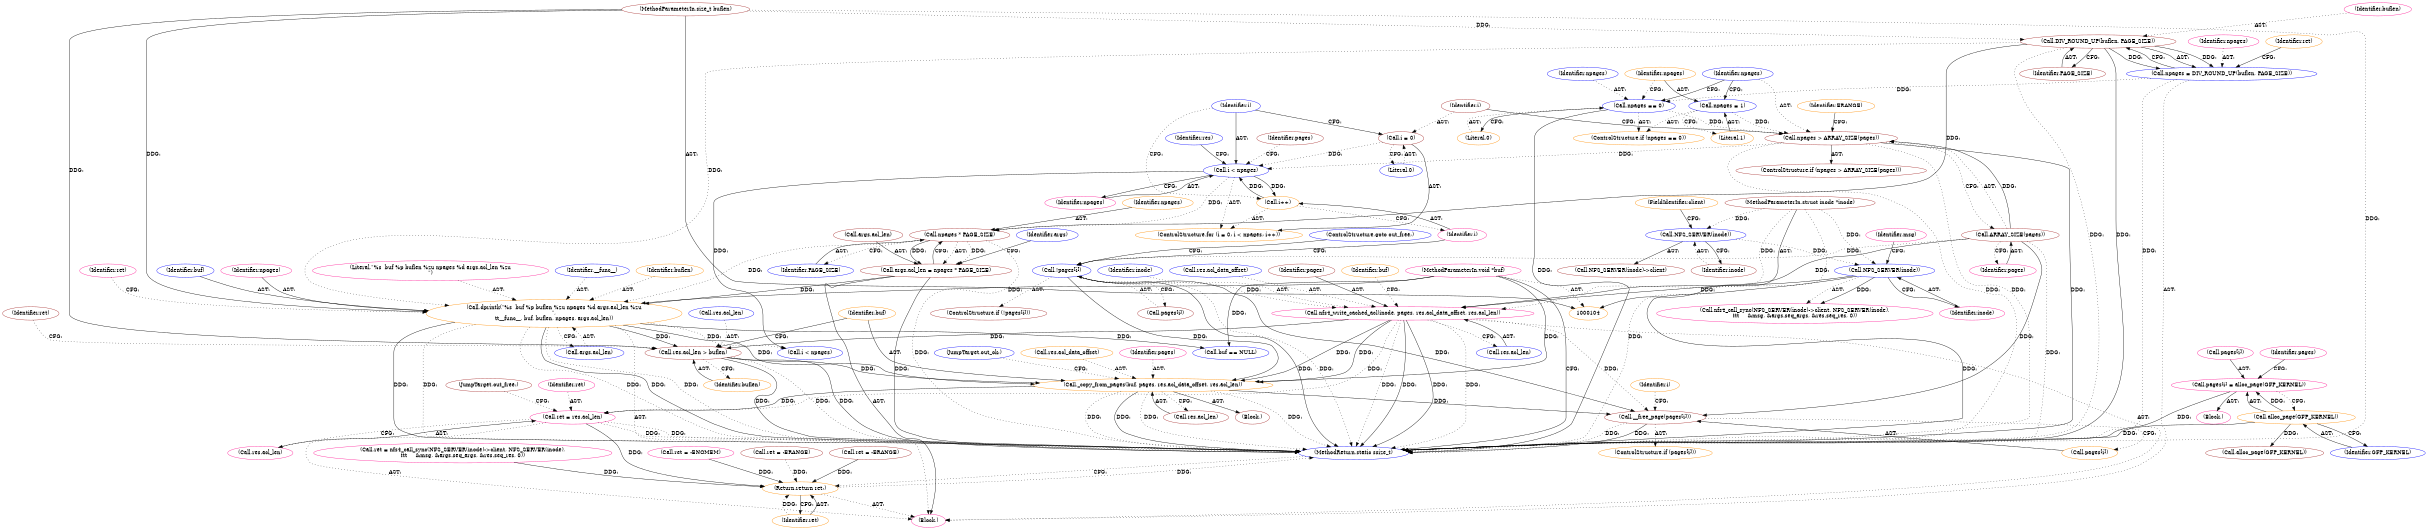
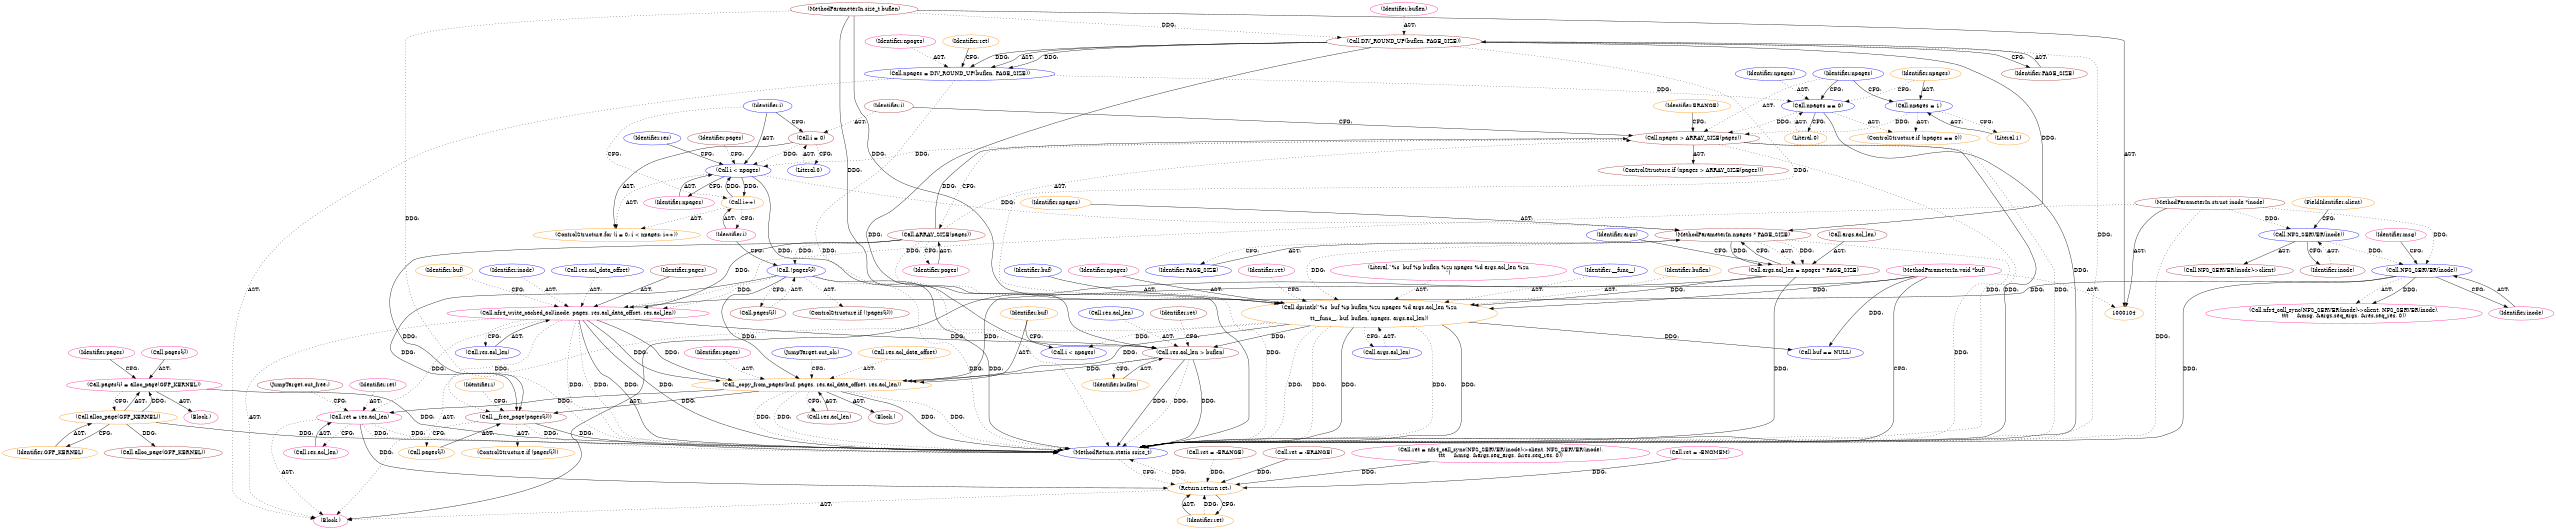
  digraph {
    node [color=brown]
    edge [style=solid]
    n1 [color=darkorange label="(Call,_copy_from_pages(buf, pages, res.acl_data_offset, res.acl_len))"]
    n2 [color=deeppink label="(Call,ret = res.acl_len)"]
    n3 [label="(Call,__free_page(pages[i]))"]
    n4 [label="(Call,res.acl_len)"]
    n5 [color=blue label="(MethodReturn,static ssize_t)"]
    n6 [label="(Block,)"]
    n7 [color=deeppink label="(Block,)"]
    n8 [color=darkorange label="(Return,return ret;)"]
    n9 [color=deeppink label="(Call,res.acl_len)"]
    n10 [color=darkorange label="(ControlStructure,if (pages[i]))"]
    n11 [color=darkorange label="(Call,pages[i])"]
    n12 [color=darkorange label="(Call,dprintk(\"%s  buf %p buflen %zu npages %d args.acl_len %zu\n\",\n\t\t__func__, buf, buflen, npages, args.acl_len))"]
    n13 [label="(Call,res.acl_len > buflen)"]
    n14 [color=blue label="(Call,buf == NULL)"]
    n15 [color=blue label="(Call,i < npages)"]
    n16 [color=blue label="(Call,args.acl_len)"]
    n17 [color=darkorange label="(Identifier,buflen)"]
    n18 [color=deeppink label="(MethodParameterIn,void *buf)"]
    1000104 [color=darkorange]
    n20 [label="(Call,DIV_ROUND_UP(buflen, PAGE_SIZE))"]
-   n21 [label="(Call,npages * PAGE_SIZE)"]
+   n21 [label="(MethodParameterIn,npages * PAGE_SIZE)"]
    n22 [color=blue label="(Call,npages = DIV_ROUND_UP(buflen, PAGE_SIZE))"]
    n23 [label="(Identifier,PAGE_SIZE)"]
    n24 [label="(Call,args.acl_len = npages * PAGE_SIZE)"]
    n25 [color=blue label="(Identifier,PAGE_SIZE)"]
    n26 [color=blue label="(Call,npages == 0)"]
    n27 [label="(MethodParameterIn,size_t buflen)"]
    n28 [color=blue label="(Call,i < npages)"]
    n29 [color=darkorange label="(Call,i++)"]
    n30 [color=darkorange label="(ControlStructure,for (i = 0; i < npages; i++))"]
    n31 [color=deeppink label="(Identifier,npages)"]
    n32 [color=deeppink label="(Identifier,i)"]
    n33 [label="(Call,i = 0)"]
    n34 [color=blue label="(Literal,0)"]
    n35 [color=blue label="(Call,!pages[i])"]
    n36 [label="(Call,npages > ARRAY_SIZE(pages))"]
    n37 [label="(Call,ARRAY_SIZE(pages))"]
    n38 [label="(ControlStructure,if (npages > ARRAY_SIZE(pages)))"]
    n39 [color=deeppink label="(Call,nfs4_write_cached_acl(inode, pages, res.acl_data_offset, res.acl_len))"]
    n40 [color=deeppink label="(Identifier,pages)"]
    n41 [color=blue label="(Call,npages = 1)"]
    n42 [color=darkorange label="(Literal,1)"]
    n43 [color=darkorange label="(ControlStructure,if (npages == 0))"]
    n44 [color=darkorange label="(Literal,0)"]
    n45 [color=blue label="(Call,res.acl_len)"]
    n46 [label="(Call,pages[i])"]
    n47 [label="(ControlStructure,if (!pages[i]))"]
    n48 [color=blue label="(Call,NFS_SERVER(inode))"]
    n49 [color=deeppink label="(Call,nfs4_call_sync(NFS_SERVER(inode)->client, NFS_SERVER(inode),\n\t\t\t     &msg, &args.seq_args, &res.seq_res, 0))"]
    n50 [color=deeppink label="(Identifier,inode)"]
    n51 [color=blue label="(Call,NFS_SERVER(inode))"]
    n52 [label="(Identifier,inode)"]
    n53 [label="(Call,NFS_SERVER(inode)->client)"]
    n54 [label="(MethodParameterIn,struct inode *inode)"]
    n55 [color=deeppink label="(Call,pages[i] = alloc_page(GFP_KERNEL))"]
    n56 [color=darkorange label="(Call,alloc_page(GFP_KERNEL))"]
    n57 [color=deeppink label="(Block,)"]
    n58 [label="(Call,alloc_page(GFP_KERNEL))"]
-   n59 [color=blue label="(Identifier,GFP_KERNEL)"]
+   n59 [color=darkorange label="(Identifier,GFP_KERNEL)"]
    n60 [color=darkorange label="(Identifier,ret)"]
    n61 [color=blue label="(Call,res.acl_len)"]
    n62 [color=blue label="(Identifier,buf)"]
    n63 [label="(JumpTarget,out_free:)"]
    n64 [color=deeppink label="(Identifier,buflen)"]
    n65 [color=deeppink label="(Call,ret = -ENOMEM)"]
    n66 [color=blue label="(Identifier,npages)"]
    n67 [label="(Call,ret = -ERANGE)"]
    n68 [color=deeppink label="(Identifier,npages)"]
    n69 [label="(Call,ret = -ERANGE)"]
    n70 [color=deeppink label="(Literal,\"%s  buf %p buflen %zu npages %d args.acl_len %zu\n\")"]
    n71 [label="(Call,args.acl_len)"]
-   n72 [color=blue label="(ControlStructure,goto out_free;)"]
    n73 [color=blue label="(Identifier,npages)"]
    n74 [color=darkorange label="(Identifier,ERANGE)"]
    n75 [color=blue label="(Identifier,__func__)"]
    n76 [color=darkorange label="(Identifier,npages)"]
    n77 [color=deeppink label="(Identifier,msg)"]
    n78 [color=blue label="(Identifier,inode)"]
    n79 [label="(Identifier,ret)"]
    n80 [color=deeppink label="(Identifier,pages)"]
    n81 [color=blue label="(Call,res.acl_data_offset)"]
    n82 [color=darkorange label="(FieldIdentifier,client)"]
    n83 [color=blue label="(Identifier,res)"]
    n84 [color=blue label="(JumpTarget,out_ok:)"]
    n85 [color=darkorange label="(Identifier,npages)"]
    n86 [label="(Identifier,i)"]
    n87 [color=deeppink label="(Call,pages[i])"]
    n88 [label="(Identifier,pages)"]
    n89 [color=deeppink label="(Identifier,npages)"]
    n90 [color=deeppink label="(Identifier,ret)"]
    n91 [color=darkorange label="(Identifier,buflen)"]
    n92 [color=blue label="(Identifier,args)"]
    n93 [color=deeppink label="(Call,ret = nfs4_call_sync(NFS_SERVER(inode)->client, NFS_SERVER(inode),\n\t\t\t     &msg, &args.seq_args, &res.seq_res, 0))"]
    n94 [color=darkorange label="(Identifier,i)"]
    n95 [color=blue label="(Identifier,i)"]
    n96 [color=deeppink label="(Identifier,ret)"]
    n97 [color=darkorange label="(Identifier,buf)"]
    n98 [color=darkorange label="(Call,res.acl_data_offset)"]
    n99 [label="(Identifier,pages)"]
    n100 [color=deeppink label="(Identifier,pages)"]
    n101 [color=darkorange label="(Identifier,buf)"]
    n102 [color=darkorange label="(Identifier,ret)"]
    n1 -> n2 [label="DDG: "]
    n1 -> n3 [label="DDG: "]
    n1 -> n4 [label="CFG: " style=dotted]
    n1 -> n5 [label="DDG: " style=dotted]
    n1 -> n5 [label="DDG: "]
    n1 -> n5 [label="DDG: " style=dotted]
    n1 -> n5 [label="DDG: " style=dotted]
    n1 -> n6 [label="AST: "]
    n2 -> n5 [label="DDG: " style=dotted]
    n2 -> n5 [label="DDG: " style=dotted]
    n2 -> n7 [label="AST: " style=dotted]
    n2 -> n8 [label="DDG: "]
    n2 -> n9 [label="CFG: " style=dotted]
    n3 -> n5 [label="DDG: "]
    n3 -> n5 [label="DDG: " style=dotted]
    n3 -> n10 [label="AST: " style=dotted]
    n3 -> n11 [label="CFG: " style=dotted]
    n4 -> n1 [label="AST: "]
    n5 -> n8 [label="CFG: " style=dotted]
    n8 -> n5 [label="DDG: " style=dotted]
    n8 -> n7 [label="AST: " style=dotted]
    n8 -> n60 [label="CFG: "]
    n9 -> n2 [label="AST: "]
    n11 -> n3 [label="AST: "]
    n12 -> n1 [label="DDG: "]
    n12 -> n5 [label="DDG: " style=dotted]
    n12 -> n5 [label="DDG: "]
    n12 -> n5 [label="DDG: " style=dotted]
    n12 -> n5 [label="DDG: " style=dotted]
    n12 -> n5 [label="DDG: "]
    n12 -> n7 [label="AST: " style=dotted]
    n12 -> n13 [label="DDG: "]
    n12 -> n14 [label="DDG: "]
    n12 -> n15 [label="DDG: " style=dotted]
    n12 -> n16 [label="CFG: " style=dotted]
    n13 -> n1 [label="DDG: "]
    n13 -> n5 [label="DDG: "]
    n13 -> n5 [label="DDG: "]
    n13 -> n5 [label="DDG: " style=dotted]
    n13 -> n17 [label="CFG: " style=dotted]
    n16 -> n12 [label="AST: " style=dotted]
    n17 -> n13 [label="AST: "]
    n18 -> n1 [label="DDG: "]
    n18 -> n5 [label="CFG: "]
    n18 -> n12 [label="DDG: "]
    n18 -> n14 [label="DDG: "]
    n18 -> 1000104 [label="AST: " style=dotted]
    n20 -> n5 [label="DDG: " style=dotted]
    n20 -> n5 [label="DDG: "]
    n20 -> n12 [label="DDG: " style=dotted]
    n20 -> n21 [label="DDG: "]
    n20 -> n22 [label="AST: "]
    n20 -> n22 [label="DDG: "]
    n20 -> n22 [label="DDG: "]
    n20 -> n23 [label="CFG: "]
    n21 -> n5 [label="DDG: " style=dotted]
    n21 -> n12 [label="DDG: " style=dotted]
    n21 -> n24 [label="AST: " style=dotted]
    n21 -> n24 [label="DDG: " style=dotted]
    n21 -> n24 [label="DDG: "]
    n21 -> n25 [label="CFG: " style=dotted]
    n22 -> n5 [label="DDG: " style=dotted]
    n22 -> n7 [label="AST: " style=dotted]
-   n22 -> n20 [label="CFG: "]
    n22 -> n26 [label="DDG: " style=dotted]
    n23 -> n20 [label="AST: "]
    n24 -> n5 [label="DDG: "]
    n24 -> n7 [label="AST: "]
    n24 -> n12 [label="DDG: "]
    n24 -> n21 [label="CFG: "]
    n25 -> n21 [label="AST: "]
    n26 -> n5 [label="DDG: "]
    n26 -> n36 [label="DDG: " style=dotted]
    n26 -> n43 [label="AST: " style=dotted]
    n26 -> n44 [label="CFG: "]
    n27 -> n5 [label="DDG: " style=dotted]
    n27 -> n12 [label="DDG: "]
    n27 -> n13 [label="DDG: "]
    n27 -> 1000104 [label="AST: "]
    n27 -> n20 [label="DDG: " style=dotted]
    n28 -> n15 [label="DDG: "]
    n28 -> n21 [label="DDG: " style=dotted]
    n28 -> n29 [label="DDG: "]
    n28 -> n30 [label="AST: " style=dotted]
    n28 -> n31 [label="CFG: "]
    n29 -> n28 [label="DDG: "]
    n29 -> n30 [label="AST: " style=dotted]
    n29 -> n32 [label="CFG: " style=dotted]
    n31 -> n28 [label="AST: "]
    n32 -> n29 [label="AST: "]
    n32 -> n35 [label="CFG: "]
    n33 -> n28 [label="DDG: " style=dotted]
    n33 -> n30 [label="AST: "]
    n33 -> n34 [label="CFG: " style=dotted]
    n34 -> n33 [label="AST: " style=dotted]
    n35 -> n1 [label="DDG: "]
    n35 -> n3 [label="DDG: "]
    n35 -> n5 [label="DDG: "]
    n35 -> n5 [label="DDG: " style=dotted]
    n35 -> n39 [label="DDG: " style=dotted]
    n35 -> n46 [label="CFG: " style=dotted]
    n35 -> n47 [label="AST: " style=dotted]
    n36 -> n5 [label="DDG: "]
    n36 -> n5 [label="DDG: " style=dotted]
    n36 -> n5 [label="DDG: " style=dotted]
    n36 -> n28 [label="DDG: " style=dotted]
    n36 -> n37 [label="CFG: " style=dotted]
    n36 -> n38 [label="AST: "]
    n37 -> n3 [label="DDG: "]
    n37 -> n5 [label="DDG: " style=dotted]
    n37 -> n35 [label="DDG: " style=dotted]
    n37 -> n36 [label="AST: " style=dotted]
    n37 -> n36 [label="DDG: "]
    n37 -> n39 [label="DDG: "]
    n37 -> n40 [label="CFG: " style=dotted]
    n39 -> n1 [label="DDG: "]
    n39 -> n1 [label="DDG: "]
    n39 -> n2 [label="DDG: " style=dotted]
    n39 -> n3 [label="DDG: " style=dotted]
    n39 -> n5 [label="DDG: " style=dotted]
    n39 -> n5 [label="DDG: "]
    n39 -> n5 [label="DDG: "]
    n39 -> n5 [label="DDG: " style=dotted]
    n39 -> n7 [label="AST: " style=dotted]
    n39 -> n13 [label="DDG: "]
    n39 -> n45 [label="CFG: " style=dotted]
    n40 -> n37 [label="AST: "]
    n41 -> n36 [label="DDG: " style=dotted]
    n41 -> n42 [label="CFG: " style=dotted]
    n41 -> n43 [label="AST: " style=dotted]
    n42 -> n41 [label="AST: "]
    n44 -> n26 [label="AST: " style=dotted]
    n45 -> n39 [label="AST: "]
    n46 -> n35 [label="AST: " style=dotted]
    n48 -> n5 [label="DDG: "]
    n48 -> n39 [label="DDG: "]
    n48 -> n49 [label="AST: " style=dotted]
    n48 -> n49 [label="DDG: "]
    n48 -> n50 [label="CFG: "]
    n50 -> n48 [label="AST: "]
    n51 -> n48 [label="DDG: " style=dotted]
    n51 -> n52 [label="CFG: "]
    n51 -> n53 [label="AST: "]
    n52 -> n51 [label="AST: " style=dotted]
    n54 -> n5 [label="DDG: " style=dotted]
    n54 -> 1000104 [label="AST: "]
    n54 -> n39 [label="DDG: " style=dotted]
    n54 -> n48 [label="DDG: " style=dotted]
    n54 -> n51 [label="DDG: " style=dotted]
    n55 -> n5 [label="DDG: "]
    n55 -> n56 [label="CFG: " style=dotted]
    n55 -> n57 [label="AST: "]
    n56 -> n5 [label="DDG: "]
    n56 -> n55 [label="AST: "]
    n56 -> n55 [label="DDG: "]
    n56 -> n58 [label="DDG: "]
    n56 -> n59 [label="CFG: "]
    n59 -> n56 [label="AST: "]
    n60 -> n8 [label="AST: "]
    n60 -> n8 [label="DDG: " style=dotted]
    n61 -> n13 [label="AST: " style=dotted]
    n62 -> n12 [label="AST: "]
    n63 -> n2 [label="CFG: " style=dotted]
    n64 -> n20 [label="AST: " style=dotted]
    n65 -> n8 [label="DDG: "]
    n66 -> n26 [label="AST: " style=dotted]
    n67 -> n8 [label="DDG: " style=dotted]
    n68 -> n12 [label="AST: "]
    n69 -> n8 [label="DDG: "]
    n70 -> n12 [label="AST: " style=dotted]
    n71 -> n24 [label="AST: "]
-   n72 -> n35 [label="CFG: "]
    n73 -> n26 [label="CFG: "]
    n73 -> n36 [label="AST: " style=dotted]
    n73 -> n41 [label="CFG: "]
    n74 -> n36 [label="CFG: "]
    n75 -> n12 [label="AST: " style=dotted]
    n76 -> n21 [label="AST: "]
    n77 -> n48 [label="CFG: "]
    n78 -> n39 [label="AST: " style=dotted]
    n79 -> n13 [label="CFG: " style=dotted]
    n80 -> n55 [label="CFG: "]
    n81 -> n39 [label="AST: " style=dotted]
    n82 -> n51 [label="CFG: "]
    n83 -> n28 [label="CFG: "]
    n84 -> n1 [label="CFG: " style=dotted]
    n85 -> n26 [label="CFG: " style=dotted]
    n85 -> n41 [label="AST: "]
    n86 -> n33 [label="AST: " style=dotted]
    n86 -> n36 [label="CFG: "]
    n87 -> n55 [label="AST: "]
    n88 -> n39 [label="AST: "]
    n89 -> n22 [label="AST: " style=dotted]
    n90 -> n2 [label="AST: " style=dotted]
    n91 -> n12 [label="AST: " style=dotted]
    n92 -> n24 [label="CFG: "]
    n93 -> n8 [label="DDG: "]
    n94 -> n3 [label="CFG: " style=dotted]
    n95 -> n28 [label="AST: "]
    n95 -> n29 [label="CFG: " style=dotted]
    n95 -> n33 [label="CFG: "]
    n96 -> n12 [label="CFG: " style=dotted]
    n97 -> n1 [label="AST: "]
    n97 -> n13 [label="CFG: "]
    n98 -> n1 [label="AST: " style=dotted]
    n99 -> n28 [label="CFG: " style=dotted]
    n100 -> n1 [label="AST: " style=dotted]
    n101 -> n39 [label="CFG: " style=dotted]
    n102 -> n22 [label="CFG: "]
  }
